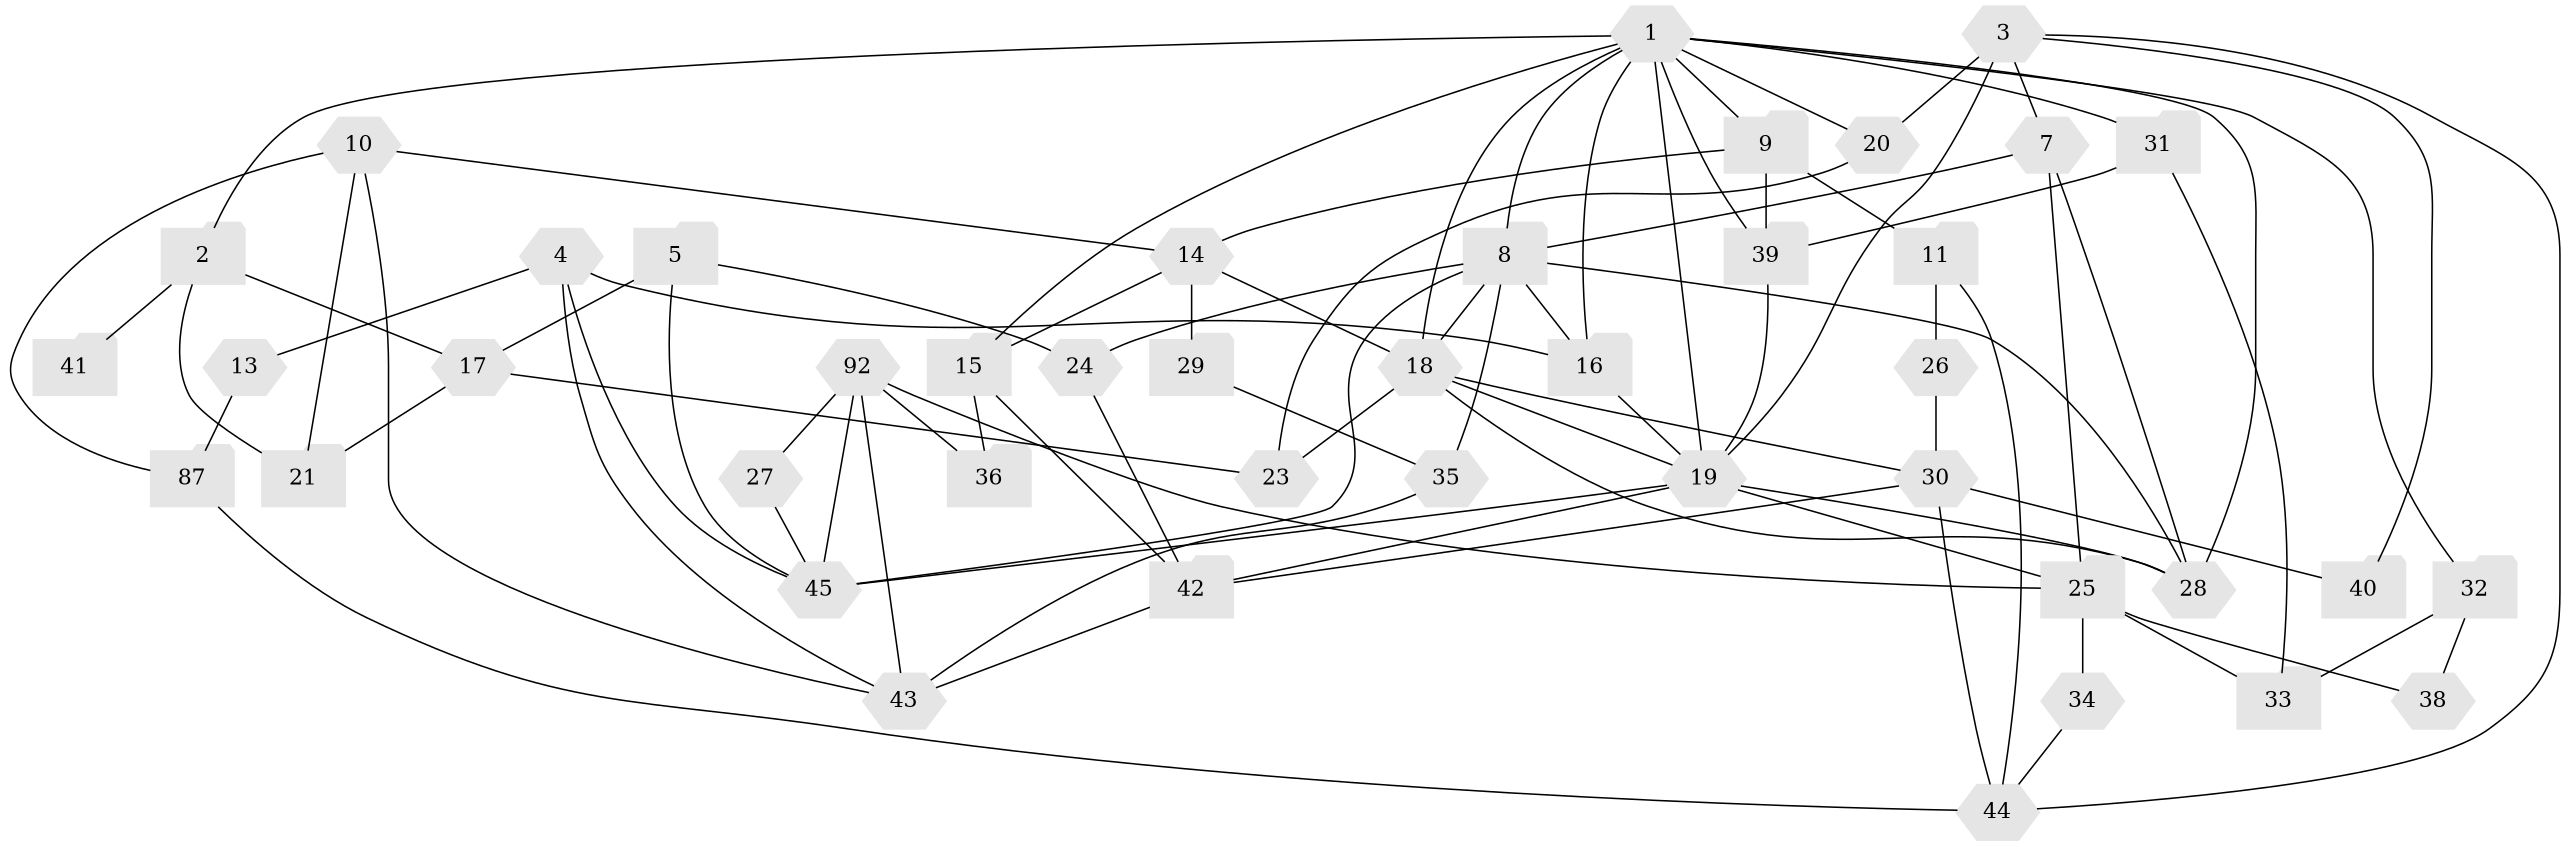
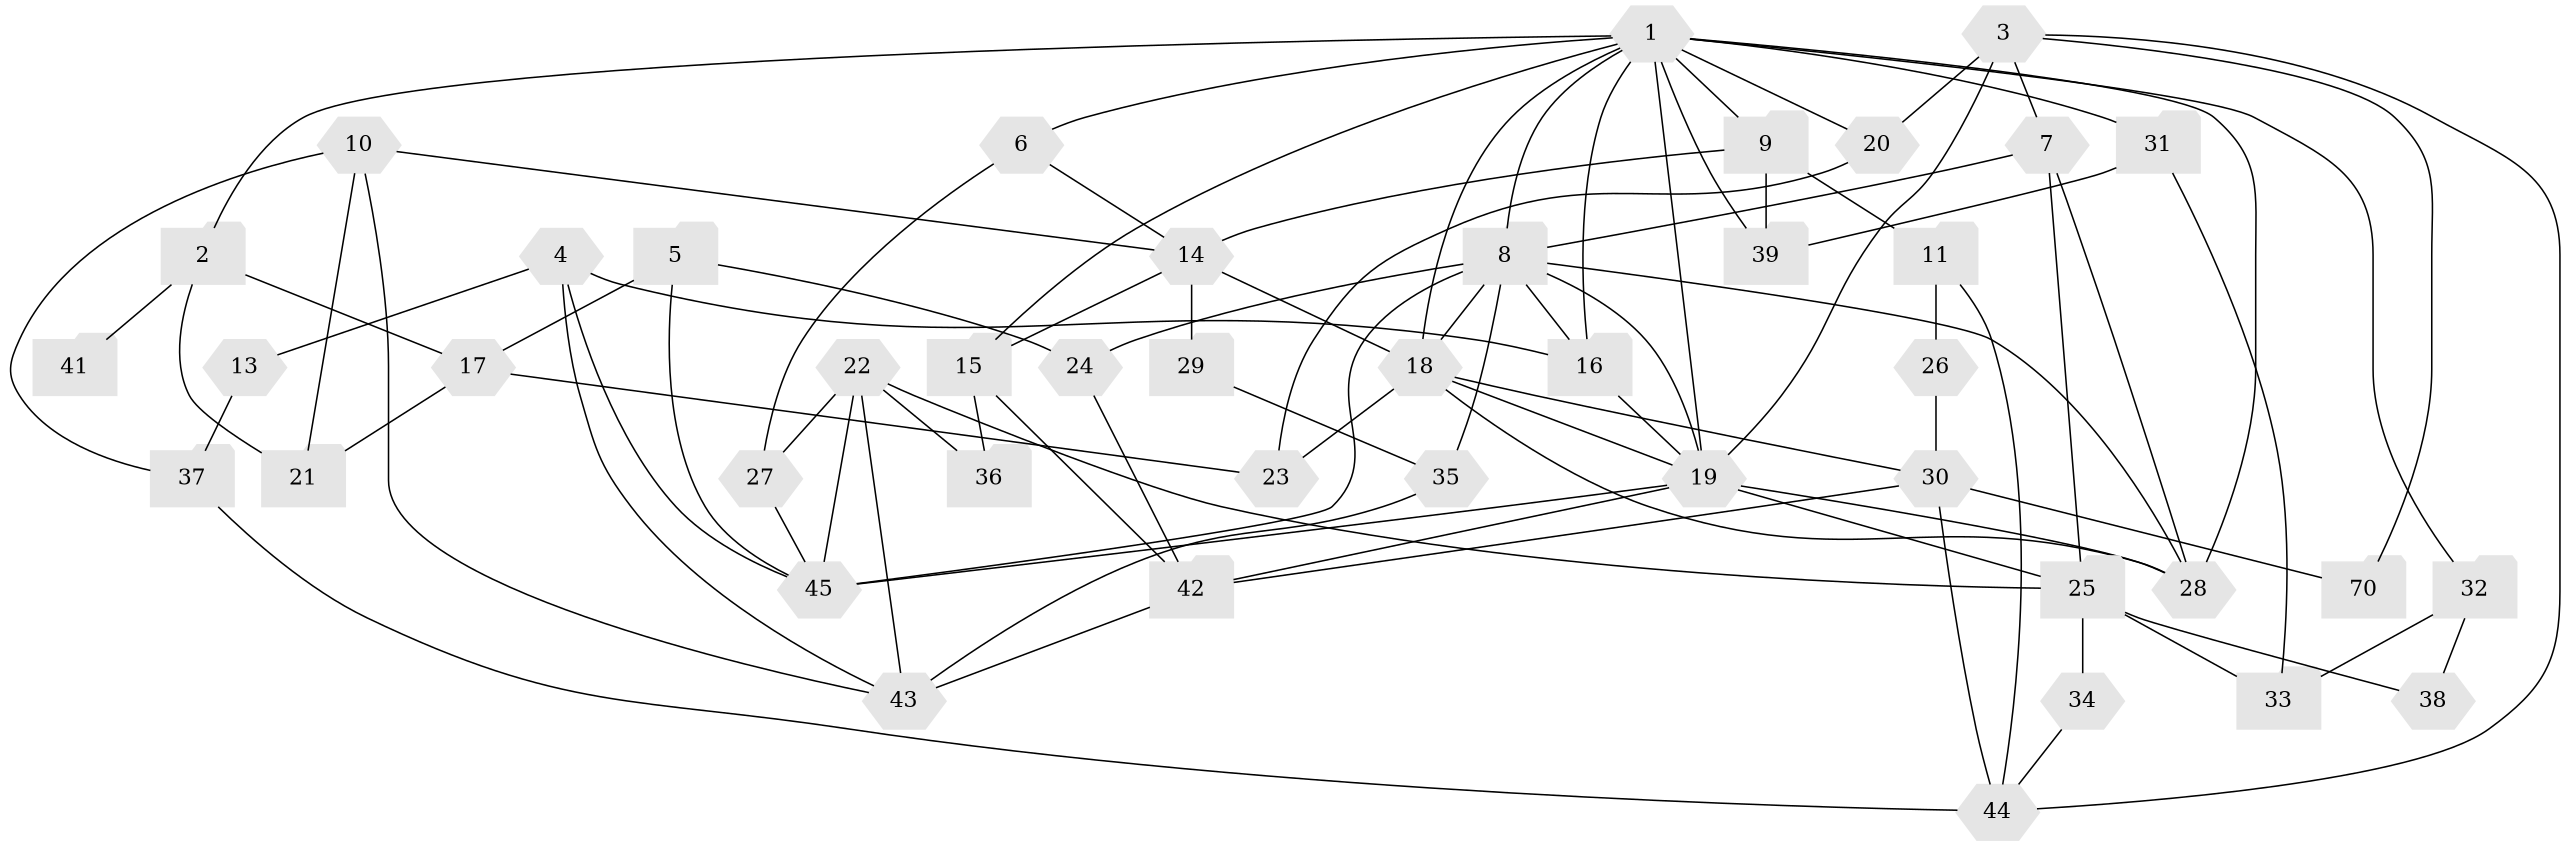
  graph {
    node [color=gray90 shape=hexagon style=filled]
    edge [weight=1.0]
    2 [shape=folder]
    1
+   6
    8 [shape=folder]
    9 [shape=folder]
    15 [shape=folder]
    16 [shape=folder]
    18
    19
    20
    28
    31 [shape=folder]
    32 [shape=folder]
    39 [shape=folder]
    17
    21 [shape=folder]
    41 [shape=folder]
    14
    27
    45
    24
    35
    11 [shape=folder]
    36 [shape=folder]
    42 [shape=folder]
    23
    30
    25 [shape=folder]
    33 [shape=folder]
    38
    3
    7
-   40 [shape=folder]
+   40 [shape=folder label=70]
    44
    4
    13
    43
-   37 [shape=folder label=87]
+   37 [shape=folder]
    5 [shape=folder]
    29 [shape=folder]
    34
    26
    10
-   22 [label=92]
+   22
    2 -- 17
    2 -- 21
    2 -- 41
    1 -- 2
+   1 -- 6
    1 -- 8 [weight=2.0]
    1 -- 9
    1 -- 15
    1 -- 16
    1 -- 18
    1 -- 19
    1 -- 20 [weight=2.0]
    1 -- 28
    1 -- 31
    1 -- 32
    1 -- 39 [weight=2.0]
+   6 -- 14
+   6 -- 27
    8 -- 16
    8 -- 18 [weight=2.0]
-   39 -- 19
+   8 -- 19
    8 -- 28
    8 -- 45 [weight=2.0]
    8 -- 24
    8 -- 35
    9 -- 39
    9 -- 14
    9 -- 11
    15 -- 36
    15 -- 42
    16 -- 19
    18 -- 19
    18 -- 28
    18 -- 23
    18 -- 30
    19 -- 28
    19 -- 45 [weight=2.0]
    19 -- 42
    19 -- 25
    20 -- 23
    31 -- 39
    31 -- 33
    32 -- 33
    32 -- 38
    17 -- 21
    17 -- 23
    14 -- 15
    14 -- 18
    14 -- 29
    27 -- 45
    24 -- 42
    35 -- 43
    11 -- 44
    11 -- 26
    42 -- 43
    30 -- 42
    30 -- 40
    30 -- 44
    25 -- 33
    25 -- 38
    25 -- 34
    3 -- 19 [weight=2.0]
    3 -- 20
    3 -- 7
    3 -- 40
    3 -- 44
    7 -- 8
    7 -- 28
    7 -- 25
    4 -- 16
    4 -- 45
    4 -- 13
    4 -- 43
    13 -- 37
    37 -- 44
    5 -- 17
    5 -- 45
    5 -- 24
    29 -- 35
    34 -- 44
    26 -- 30
    10 -- 21
    10 -- 14
    10 -- 43
    10 -- 37
    22 -- 27
    22 -- 45
    22 -- 36
    22 -- 25
    22 -- 43
  }
